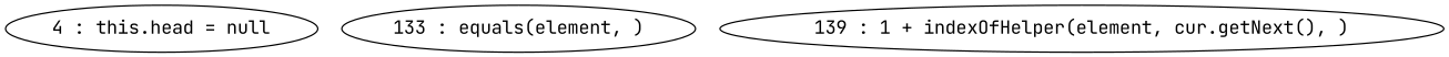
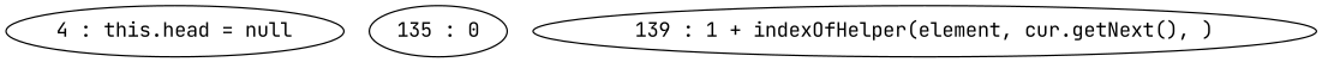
  digraph {
    fontname="JetBrains Mono"
    node [fontname="JetBrains Mono"]
    "4 : this.head = null"
-   "133 : equals(element, )"
+   "135 : 0"
    "139 : 1 + indexOfHelper(element, cur.getNext(), )"
  }
